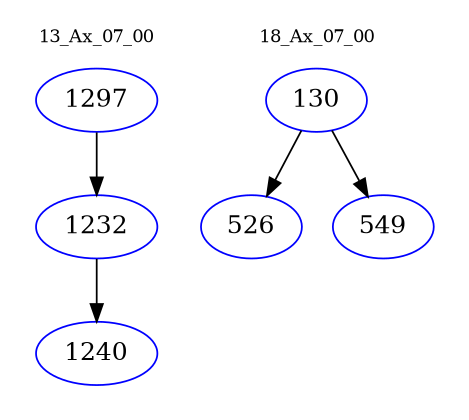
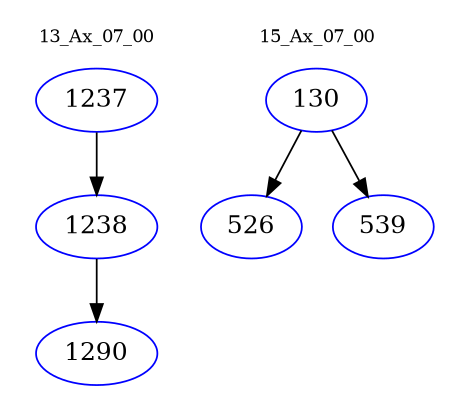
  digraph {
    node [color=blue]
    edge [color=black]
-   n1 [label=1297]
-   n2 [label=1232]
-   n3 [label=1240]
+   n1 [label=1237]
+   n2 [label=1238]
+   n3 [label=1290]
    n4 [label=130]
    n5 [label=526]
-   n6 [label=549]
+   n6 [label=539]
    subgraph cluster_1 {
      color=white
      fontsize=10
      label="13_Ax_07_00"
      n1
      n2
      n3
    }
    subgraph cluster_2 {
      color=white
      fontsize=10
-     label="18_Ax_07_00"
+     label="15_Ax_07_00"
      n4
      n5
      n6
    }
    n1 -> n2
    n2 -> n3
    n4 -> n5
    n4 -> n6
  }
